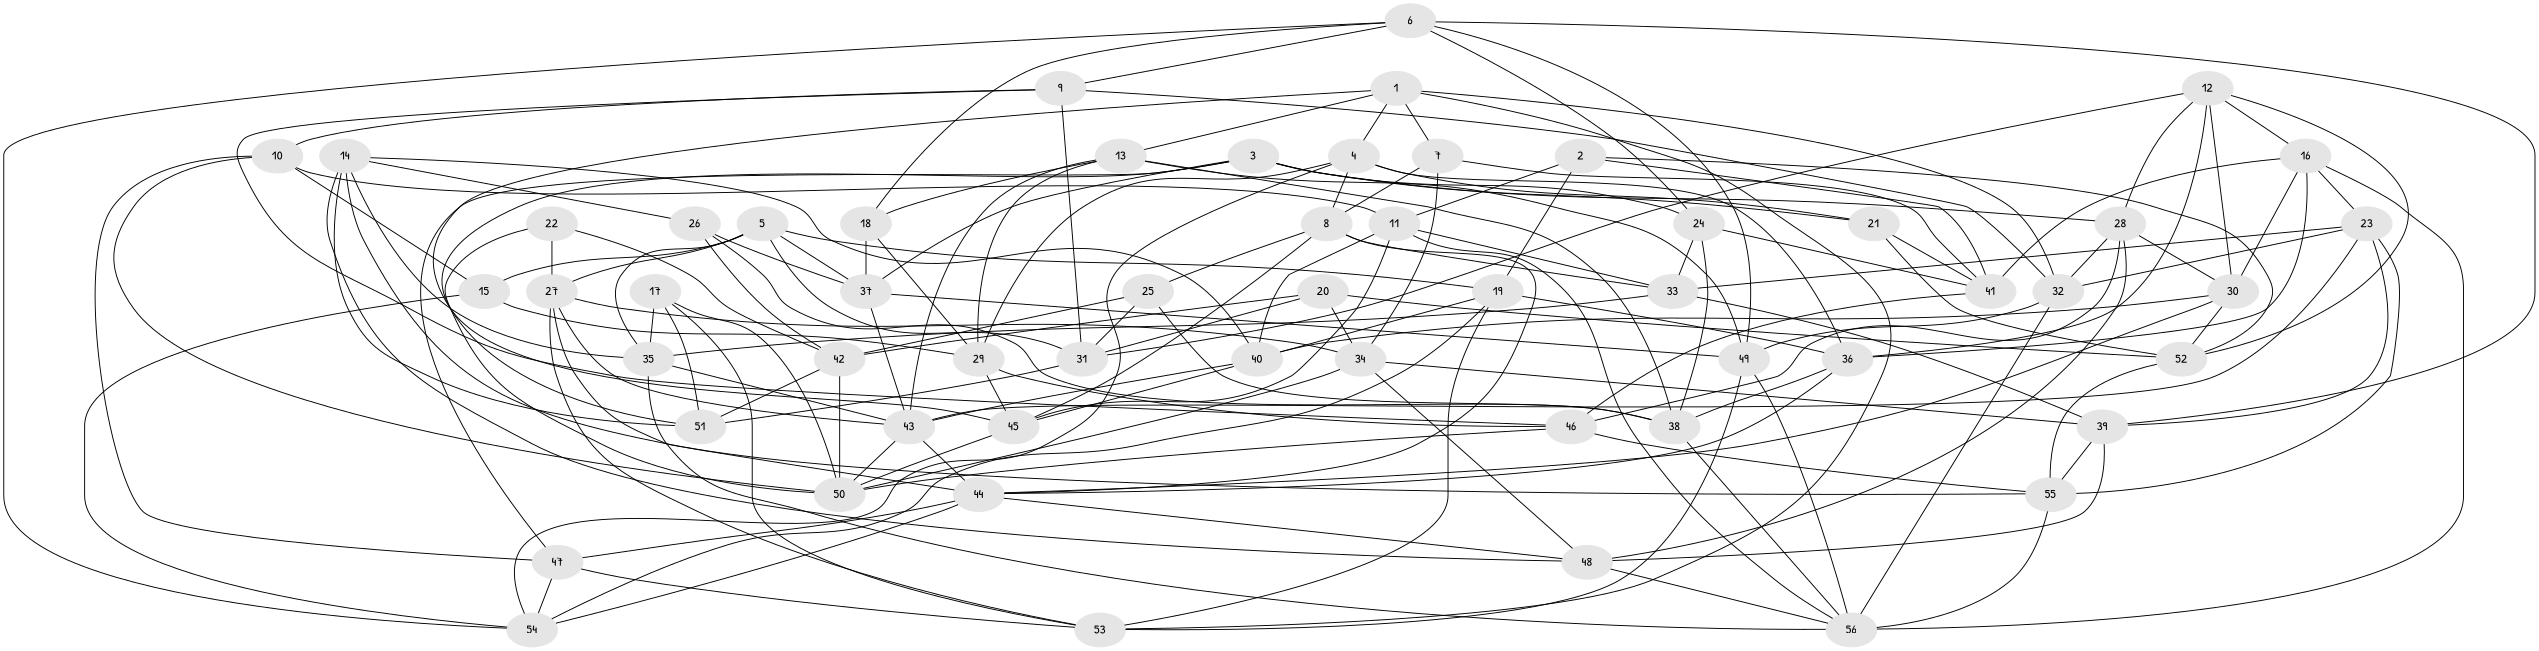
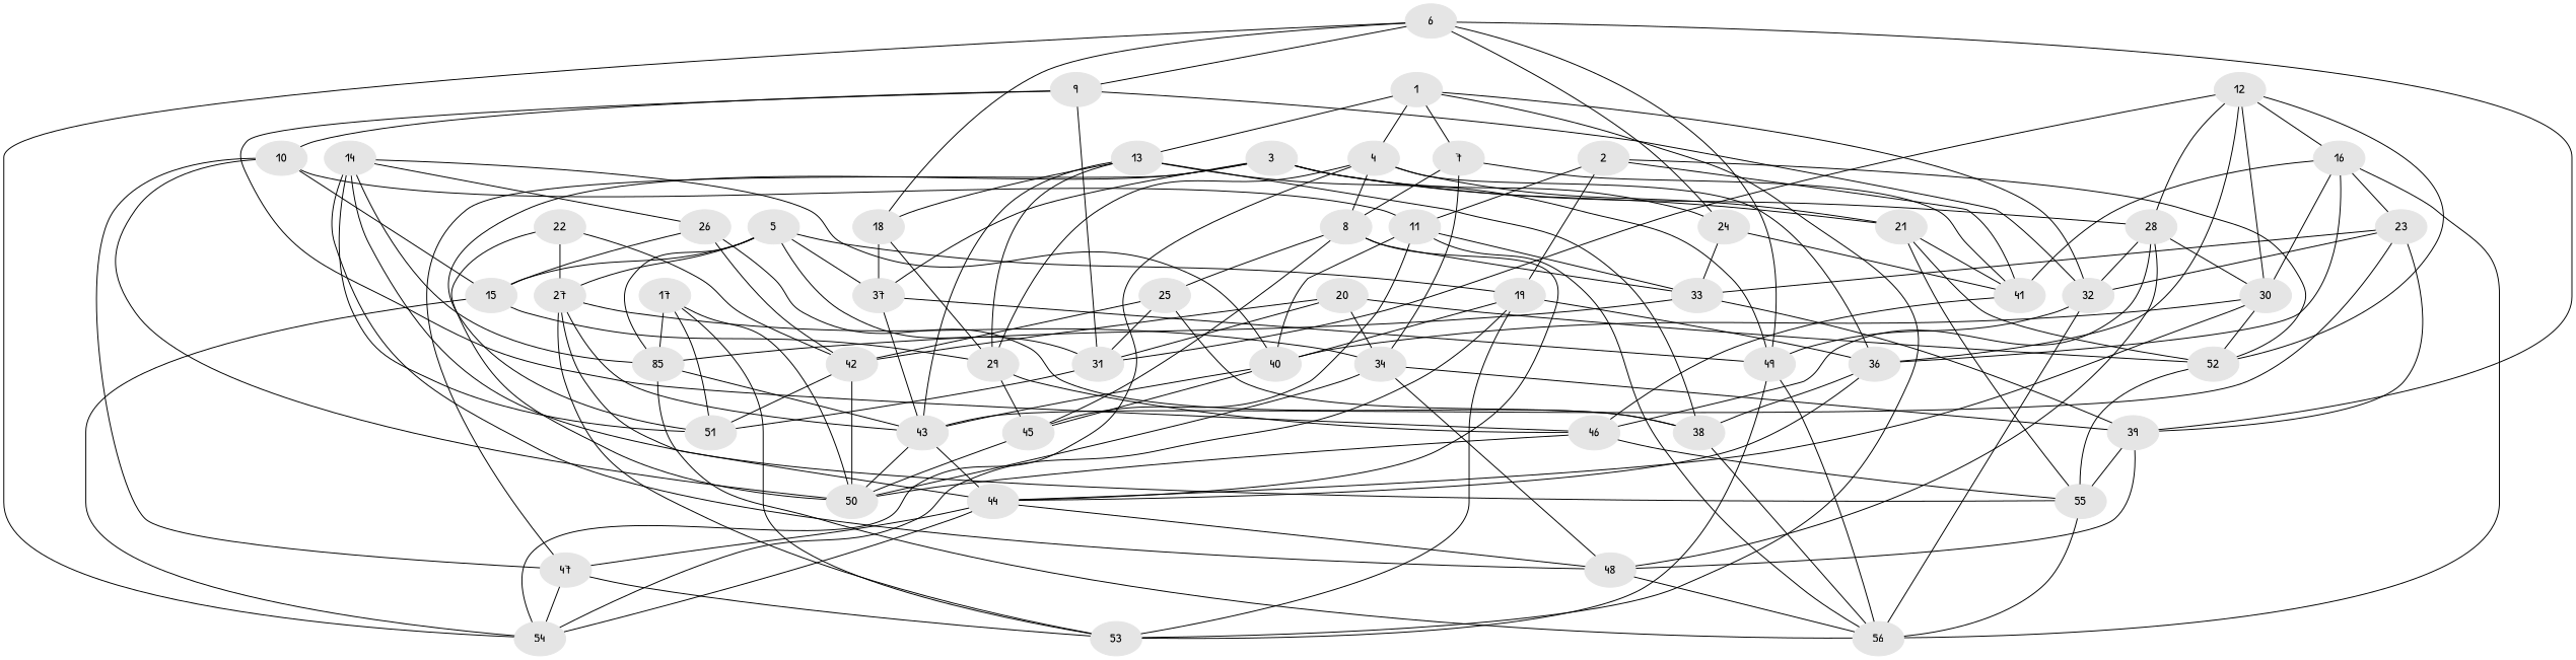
  graph {
    fontname="Patrick Hand"
    node [color=gray90 fontname="Patrick Hand" style=filled]
    edge [fontname="Patrick Hand" weight=1.0]
    1
    4
    7
    13
    32
    45
    53
    21
    8
    29
    36
    54
    41
    34
    18
    49
    38
    43
    56
    50
    2
    11
    19
    52
    33
    40
    46
    55
    3
    24
    28
    37
    47
    51
    30
    48
    25
    44
    5
    15
    27
    31
-   35
+   35 [label=85]
    6
    9
    39
    10
    42
    22
    12
    16
    23
    14
    26
    17
    20
    1 -- 4
    1 -- 7
    1 -- 13
    1 -- 32
-   1 -- 45
    1 -- 53
    4 -- 21
    4 -- 8
    4 -- 29
    4 -- 36
    4 -- 54
    7 -- 8
    7 -- 41
    7 -- 34
    13 -- 29
    13 -- 18
    13 -- 49
    13 -- 38
    13 -- 43
    32 -- 49
    32 -- 56
    45 -- 50
    21 -- 41
    21 -- 52
    8 -- 45
    8 -- 33
    8 -- 25
    8 -- 44
    29 -- 45
    29 -- 46
    36 -- 38
    36 -- 44
    41 -- 46
    34 -- 50
    34 -- 48
    34 -- 39
    18 -- 29
    18 -- 37
    49 -- 53
    49 -- 56
    38 -- 56
    43 -- 50
    43 -- 44
    2 -- 41
    2 -- 11
    2 -- 19
    2 -- 52
    11 -- 45
    11 -- 56
    11 -- 33
    11 -- 40
    19 -- 53
    19 -- 36
    19 -- 54
    19 -- 40
    52 -- 55
    33 -- 35
    33 -- 39
    40 -- 45
    40 -- 43
    46 -- 50
    46 -- 55
    55 -- 56
    3 -- 21
    3 -- 24 [weight=2.0]
    3 -- 28
    3 -- 37
    3 -- 47
    3 -- 51 [weight=2.0]
    24 -- 41
-   24 -- 38
    24 -- 33
    28 -- 32
    28 -- 46
    28 -- 30
    28 -- 48
    37 -- 49
    37 -- 43
    47 -- 53
    47 -- 54
    30 -- 52
    30 -- 40
    30 -- 44
    48 -- 56
    25 -- 38
    25 -- 31
    25 -- 42
    44 -- 54
    44 -- 47 [weight=2.0]
    44 -- 48
    5 -- 19
    5 -- 37
    5 -- 15
    5 -- 27
    5 -- 31
    5 -- 35
    15 -- 29
    15 -- 54
    27 -- 53
    27 -- 34
    27 -- 43
    27 -- 44
    31 -- 51
    35 -- 43
    35 -- 56
    6 -- 54
    6 -- 18
    6 -- 49
    6 -- 24
    6 -- 9
    6 -- 39
    9 -- 32
    9 -- 46
    9 -- 31
    9 -- 10
    39 -- 55
    39 -- 48
    10 -- 50
    10 -- 11
    10 -- 47
    10 -- 15
    42 -- 50
    42 -- 51
    22 -- 50
    22 -- 27
    22 -- 42
    12 -- 36
    12 -- 52
    12 -- 28
    12 -- 30
    12 -- 31
    12 -- 16
    16 -- 36
    16 -- 41
    16 -- 56
    16 -- 30
    16 -- 23
    23 -- 32
    23 -- 43
    23 -- 33
-   23 -- 55
+   21 -- 55
    23 -- 39
    14 -- 40
    14 -- 55
    14 -- 51
    14 -- 48
    14 -- 35
    14 -- 26
    26 -- 38
-   26 -- 37
+   26 -- 15
    26 -- 42
    17 -- 53
    17 -- 50
    17 -- 51
    17 -- 35
    20 -- 34
    20 -- 52
    20 -- 31
    20 -- 42
  }
